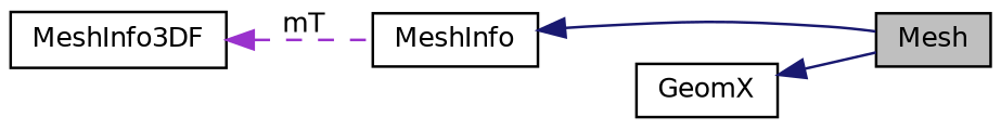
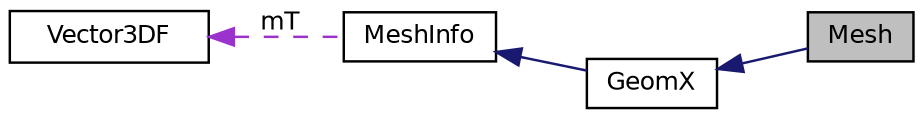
  digraph {
    rankdir=LR
    node [color=black fillcolor=white fontname=Helvetica fontsize=10 shape=record style=filled]
    edge [color=midnightblue dir=back fontname=Helvetica fontsize=10 labelfontname=Helvetica labelfontsize=10 style=solid]
    n1 [fillcolor=grey75 fontcolor=black height=0.2 label=Mesh width=0.4]
    n2 [height=0.2 label=GeomX width=0.4]
    n3 [height=0.2 label=MeshInfo width=0.4]
-   n4 [height=0.2 label=MeshInfo3DF width=0.4]
+   n4 [height=0.2 label=Vector3DF width=0.4]
    n2 -> n1
-   n3 -> n1
+   n3 -> n2
    n4 -> n3 [color=darkorchid3 label=" mT" style=dashed]
  }
